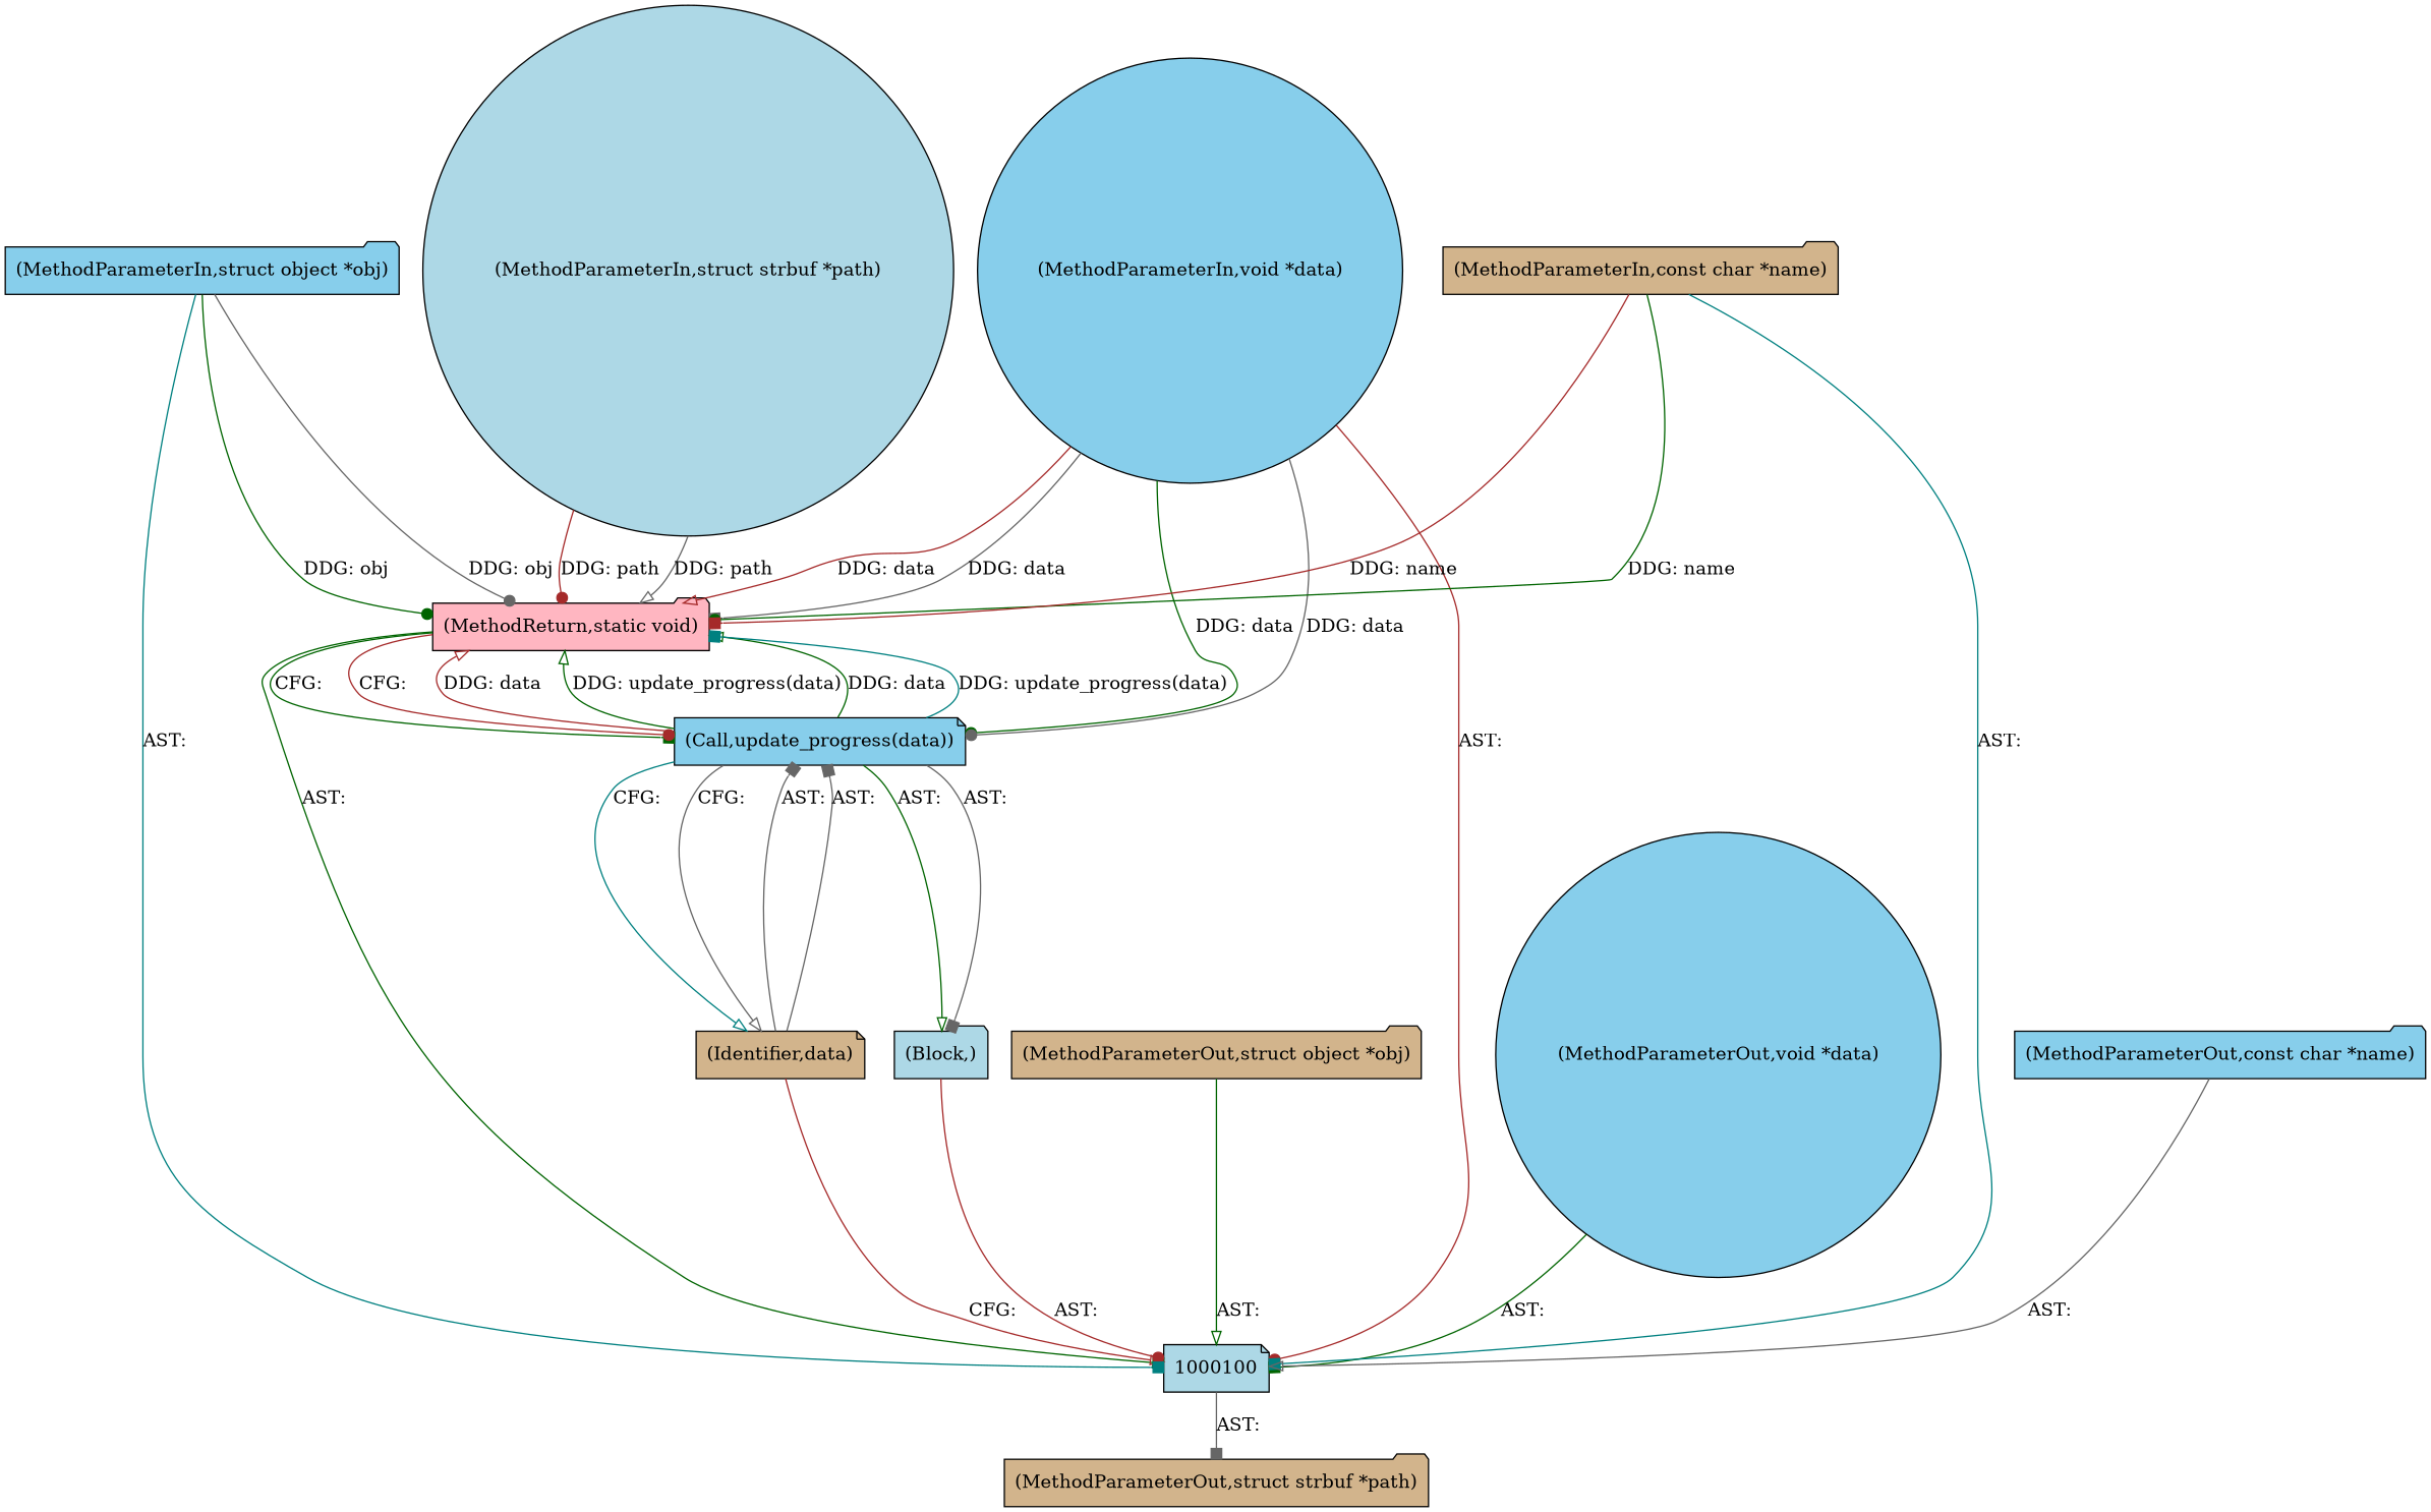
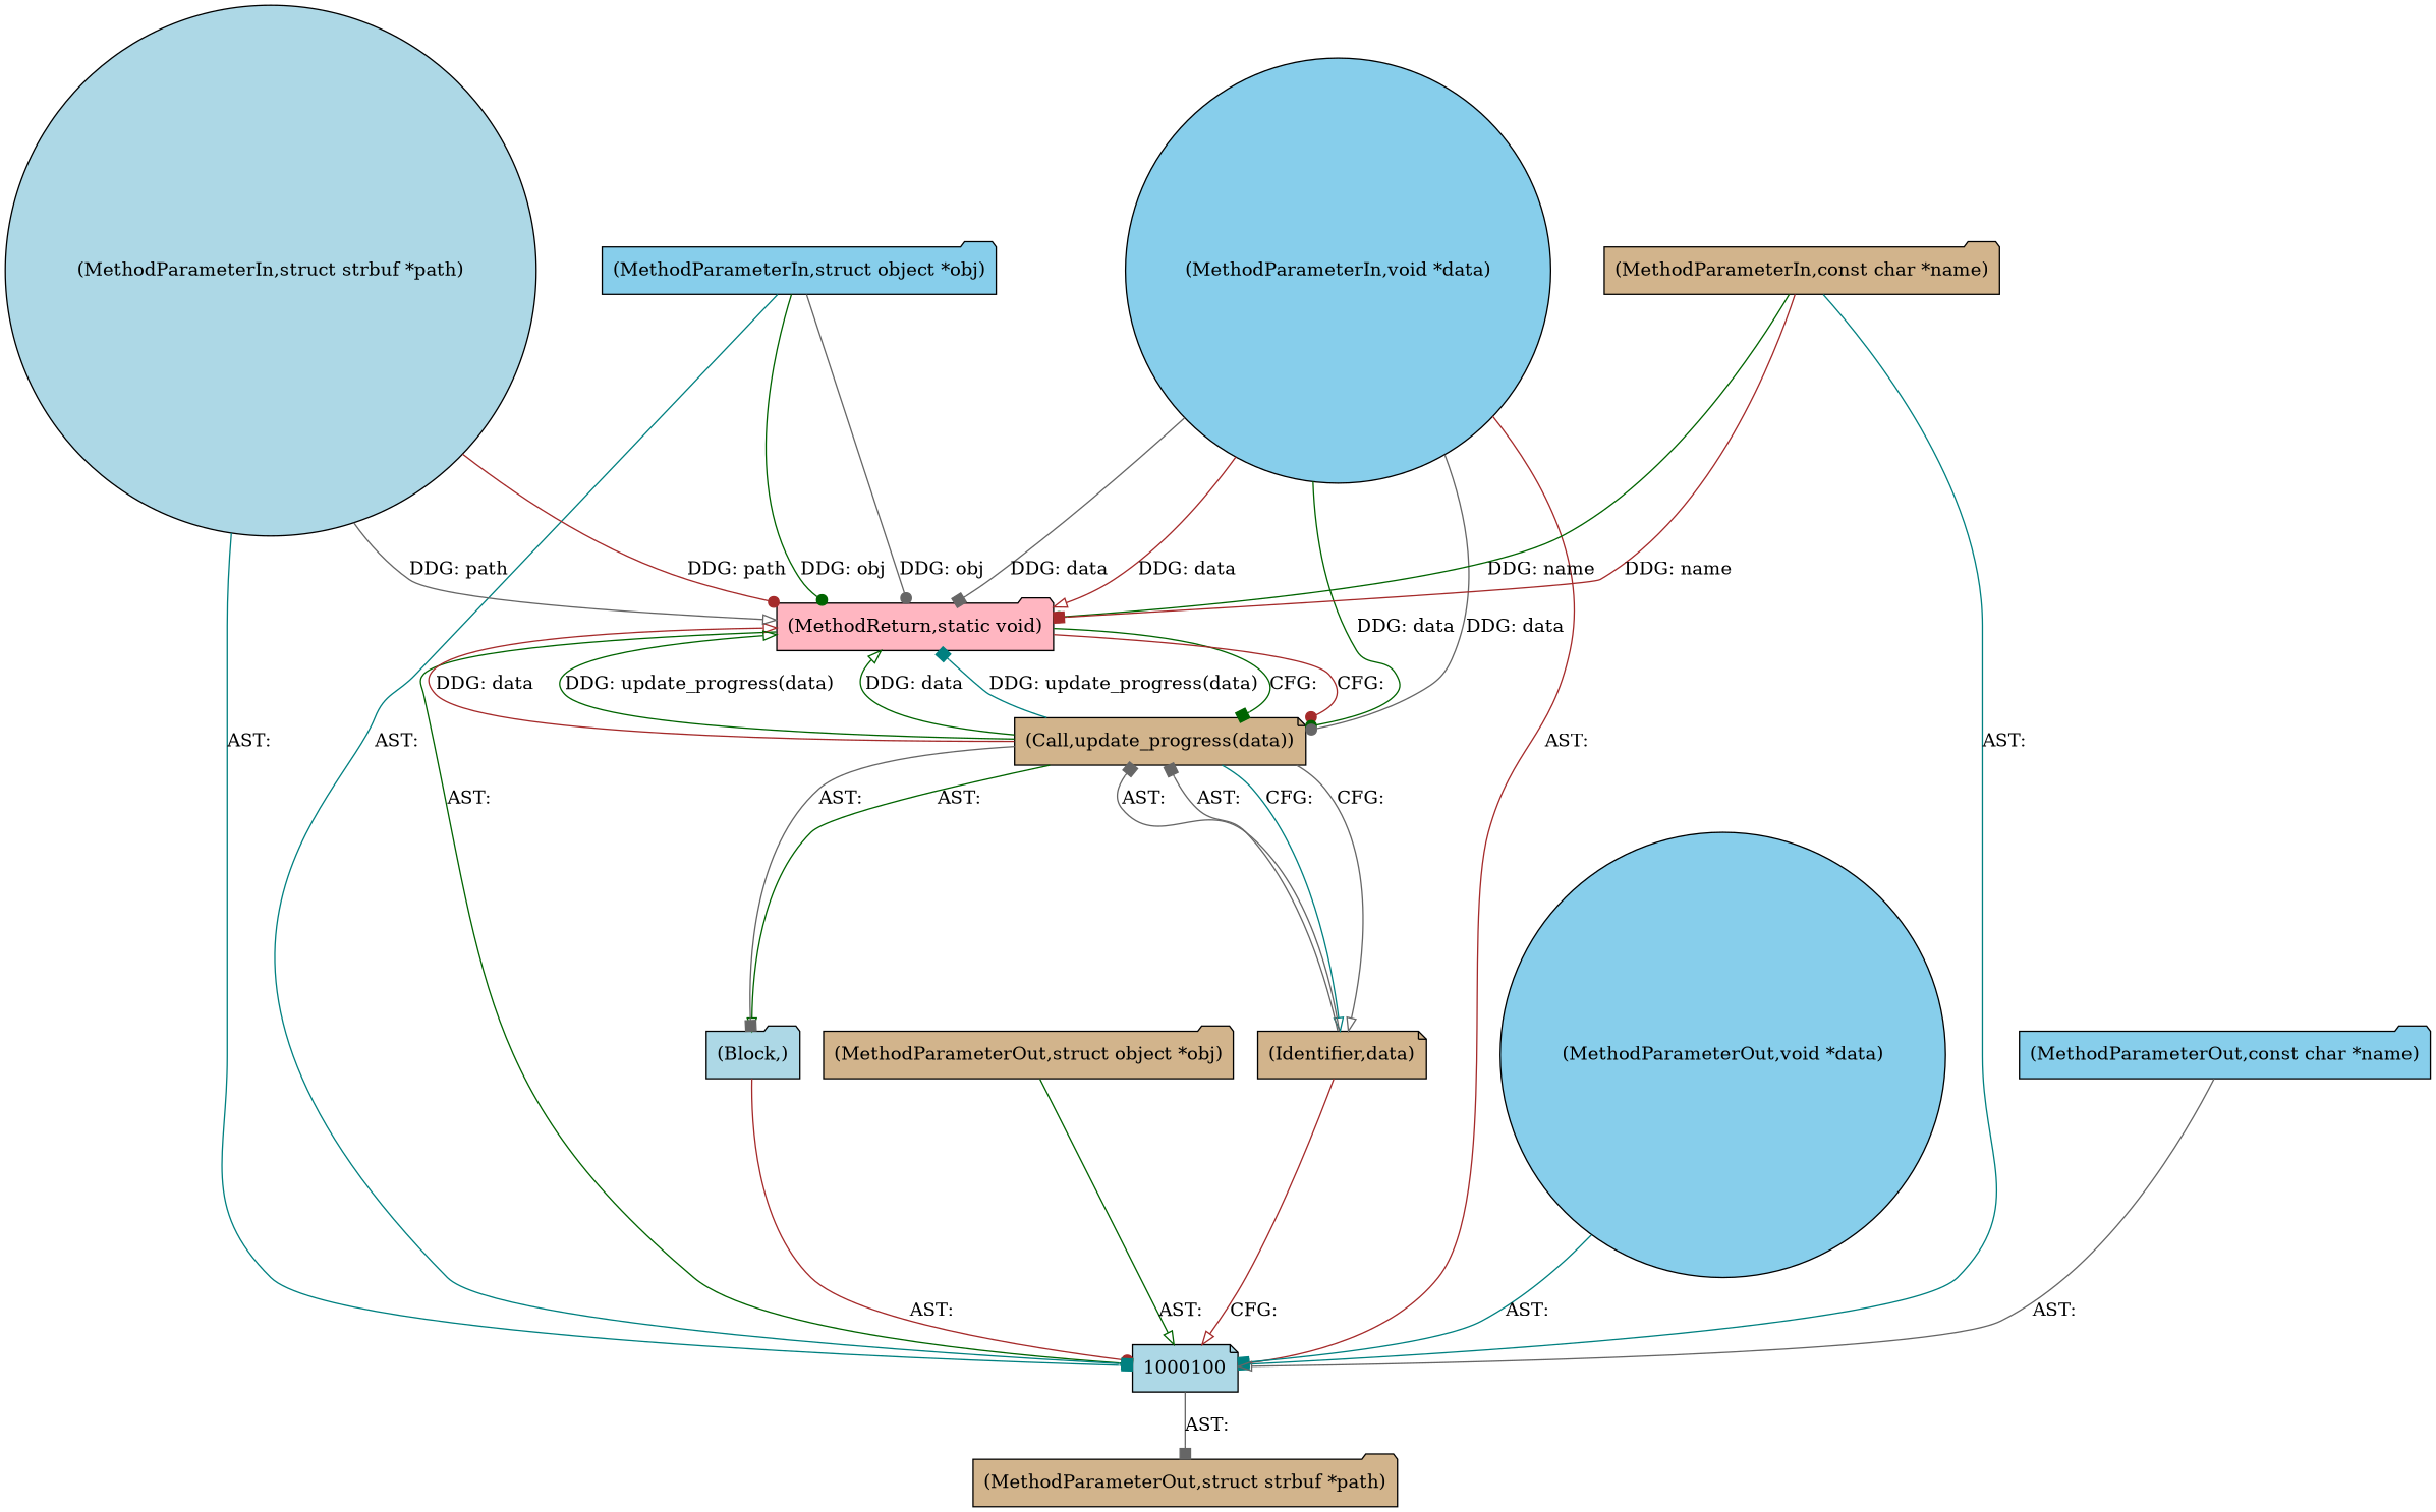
  digraph {
    node [fillcolor=skyblue shape=folder style=filled]
    edge [arrowhead=box color=gray40]
    n1 [fillcolor=lightpink label="(MethodReturn,static void)"]
-   n2 [label="(Call,update_progress(data))" shape=note]
+   n2 [fillcolor=tan label="(Call,update_progress(data))" shape=note]
    1000100 [fillcolor=lightblue shape=note]
    n4 [fillcolor=lightblue label="(Block,)"]
    n5 [fillcolor=tan label="(Identifier,data)" shape=note]
    n6 [fillcolor=tan label="(MethodParameterOut,struct strbuf *path)"]
    n7 [label="(MethodParameterIn,struct object *obj)"]
    n8 [fillcolor=tan label="(MethodParameterOut,struct object *obj)"]
    n9 [fillcolor=lightblue label="(MethodParameterIn,struct strbuf *path)" shape=circle]
    n10 [label="(MethodParameterIn,void *data)" shape=circle]
    n11 [label="(MethodParameterOut,void *data)" shape=circle]
    n12 [fillcolor=tan label="(MethodParameterIn,const char *name)"]
    n13 [label="(MethodParameterOut,const char *name)"]
    n1 -> n2 [color=darkgreen label="CFG: "]
    n1 -> n2 [arrowhead=dot color=brown label="CFG: "]
    n1 -> 1000100 [color=darkgreen label="AST: "]
    n2 -> n1 [arrowhead=onormal color=brown label="DDG: data"]
    n2 -> n1 [arrowhead=onormal color=darkgreen label="DDG: update_progress(data)"]
    n2 -> n1 [arrowhead=onormal color=darkgreen label="DDG: data"]
    n2 -> n1 [color=teal label="DDG: update_progress(data)"]
    n2 -> n4 [arrowhead=onormal color=darkgreen label="AST: "]
    n2 -> n4 [label="AST: "]
    n2 -> n5 [arrowhead=onormal color=teal label="CFG: "]
    n2 -> n5 [arrowhead=onormal label="CFG: "]
    1000100 -> n6 [label="AST: "]
    n4 -> 1000100 [arrowhead=dot color=brown label="AST: "]
    n5 -> n2 [label="AST: "]
    n5 -> n2 [label="AST: "]
    n5 -> 1000100 [arrowhead=onormal color=brown label="CFG: "]
    n7 -> n1 [arrowhead=dot color=darkgreen label="DDG: obj"]
    n7 -> n1 [arrowhead=dot label="DDG: obj"]
    n7 -> 1000100 [color=teal label="AST: "]
    n8 -> 1000100 [arrowhead=onormal color=darkgreen label="AST: "]
    n9 -> n1 [arrowhead=onormal label="DDG: path"]
    n9 -> n1 [arrowhead=dot color=brown label="DDG: path"]
+   n9 -> 1000100 [color=teal label="AST: "]
    n10 -> n1 [label="DDG: data"]
    n10 -> n1 [arrowhead=onormal color=brown label="DDG: data"]
    n10 -> n2 [arrowhead=dot color=darkgreen label="DDG: data"]
    n10 -> n2 [arrowhead=dot label="DDG: data"]
    n10 -> 1000100 [arrowhead=dot color=brown label="AST: "]
-   n11 -> 1000100 [color=darkgreen label="AST: "]
+   n11 -> 1000100 [color=teal label="AST: "]
    n12 -> n1 [arrowhead=dot color=darkgreen label="DDG: name"]
    n12 -> n1 [color=brown label="DDG: name"]
    n12 -> 1000100 [color=teal label="AST: "]
    n13 -> 1000100 [arrowhead=onormal label="AST: "]
  }
